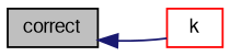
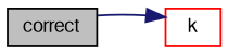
  digraph {
    rankdir=LR
    node [fontname=FreeSans fontsize=10 shape=record]
    n1 [color=black fillcolor=grey75 fontcolor=black height=0.2 label=correct style=filled width=0.4]
    n2 [color=red height=0.2 label=k width=0.4]
-   n1 -> n2 [color=midnightblue dir=back fontname=FreeSans fontsize=10 labelfontname=FreeSans labelfontsize=10 style=solid]
+   n2 -> n1 [color=midnightblue dir=back fontname=FreeSans fontsize=10 labelfontname=FreeSans labelfontsize=10 style=solid]
  }
